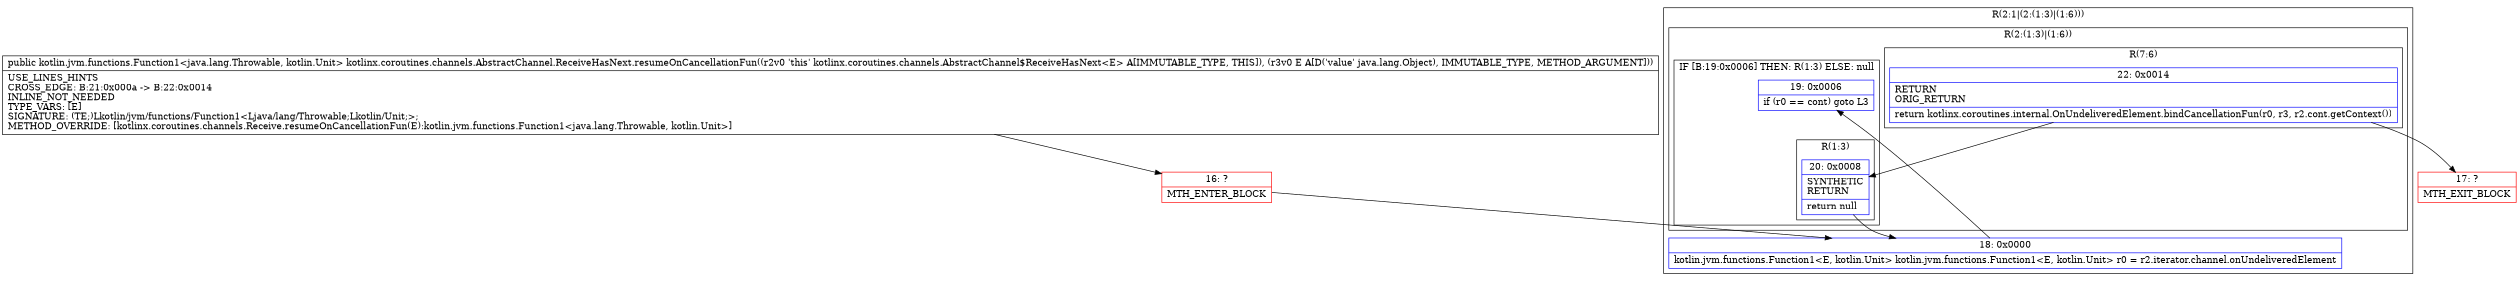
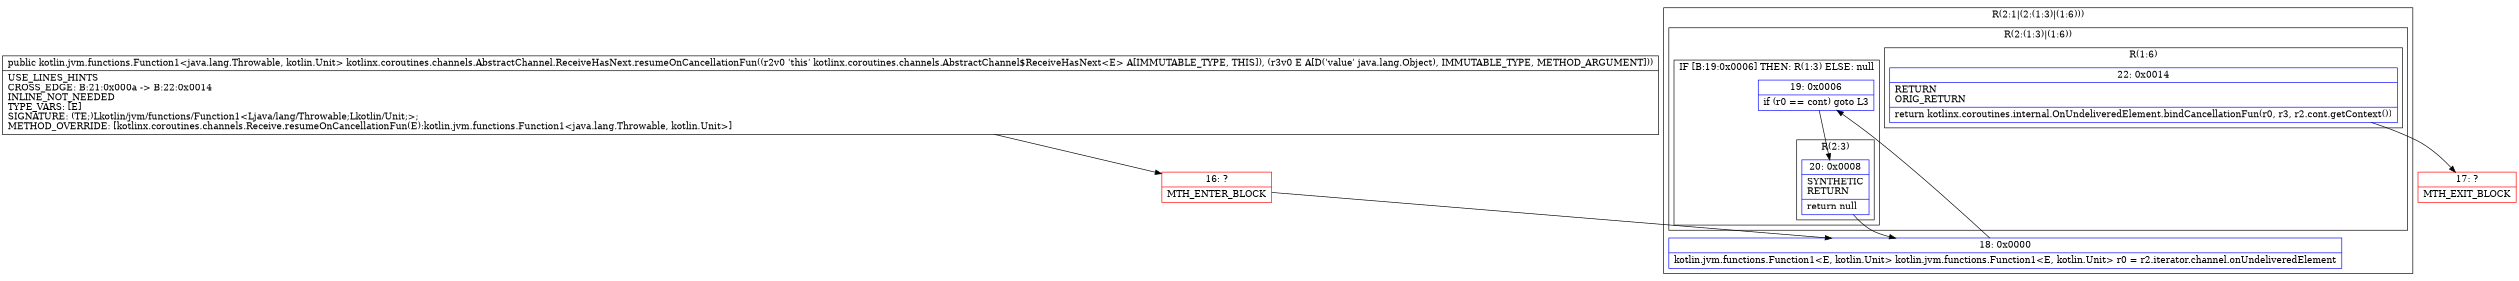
  digraph {
    node [color=blue shape=record]
    n1 [label="{20\:\ 0x0008|SYNTHETIC\lRETURN\l|return null\l}"]
    n2 [label="{19\:\ 0x0006|if (r0 == cont) goto L3\l}"]
    n3 [label="{22\:\ 0x0014|RETURN\lORIG_RETURN\l|return kotlinx.coroutines.internal.OnUndeliveredElement.bindCancellationFun(r0, r3, r2.cont.getContext())\l}"]
    n4 [label="{18\:\ 0x0000|kotlin.jvm.functions.Function1\<E, kotlin.Unit\> kotlin.jvm.functions.Function1\<E, kotlin.Unit\> r0 = r2.iterator.channel.onUndeliveredElement\l}"]
    n5 [color=red label="{17\:\ ?|MTH_EXIT_BLOCK\l}"]
    n6 [color=red label="{16\:\ ?|MTH_ENTER_BLOCK\l}"]
    n7 [label="{public kotlin.jvm.functions.Function1\<java.lang.Throwable, kotlin.Unit\> kotlinx.coroutines.channels.AbstractChannel.ReceiveHasNext.resumeOnCancellationFun((r2v0 'this' kotlinx.coroutines.channels.AbstractChannel$ReceiveHasNext\<E\> A[IMMUTABLE_TYPE, THIS]), (r3v0 E A[D('value' java.lang.Object), IMMUTABLE_TYPE, METHOD_ARGUMENT]))  | USE_LINES_HINTS\lCROSS_EDGE: B:21:0x000a \-\> B:22:0x0014\lINLINE_NOT_NEEDED\lTYPE_VARS: [E]\lSIGNATURE: (TE;)Lkotlin\/jvm\/functions\/Function1\<Ljava\/lang\/Throwable;Lkotlin\/Unit;\>;\lMETHOD_OVERRIDE: [kotlinx.coroutines.channels.Receive.resumeOnCancellationFun(E):kotlin.jvm.functions.Function1\<java.lang.Throwable, kotlin.Unit\>]\l}" color=""]
    subgraph cluster_1 {
      label="R(2:1|(2:(1:3)|(1:6)))"
      n4
      subgraph cluster_2 {
        label="R(2:(1:3)|(1:6))"
        subgraph cluster_3 {
          label="IF [B:19:0x0006] THEN: R(1:3) ELSE: null"
          n2
          subgraph cluster_4 {
-           label="R(1:3)"
+           label="R(2:3)"
            n1
          }
        }
        subgraph cluster_5 {
-         label="R(7:6)"
+         label="R(1:6)"
          n3
        }
      }
    }
    n1 -> n4
-   n3 -> n1
+   n2 -> n1
    n3 -> n5
    n4 -> n2
    n6 -> n4
    n7 -> n6
  }
